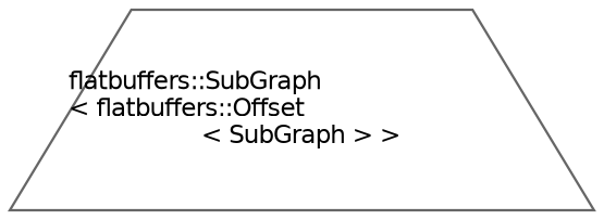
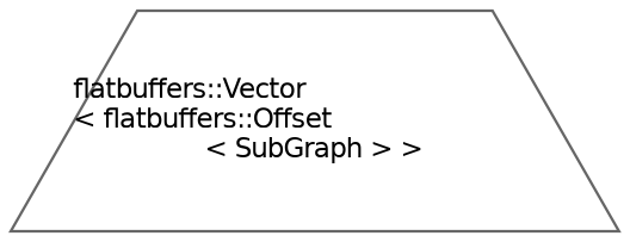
  digraph {
    rankdir=LR
-   n1 [color=grey40 fillcolor=white fontname=Helvetica fontsize=10 height=0.2 label="flatbuffers::SubGraph\l\< flatbuffers::Offset\l\< SubGraph \> \>" shape=trapezium style=filled width=0.4]
+   n1 [color=grey40 fillcolor=white fontname=Helvetica fontsize=10 height=0.2 label="flatbuffers::Vector\l\< flatbuffers::Offset\l\< SubGraph \> \>" shape=trapezium style=filled width=0.4]
  }
